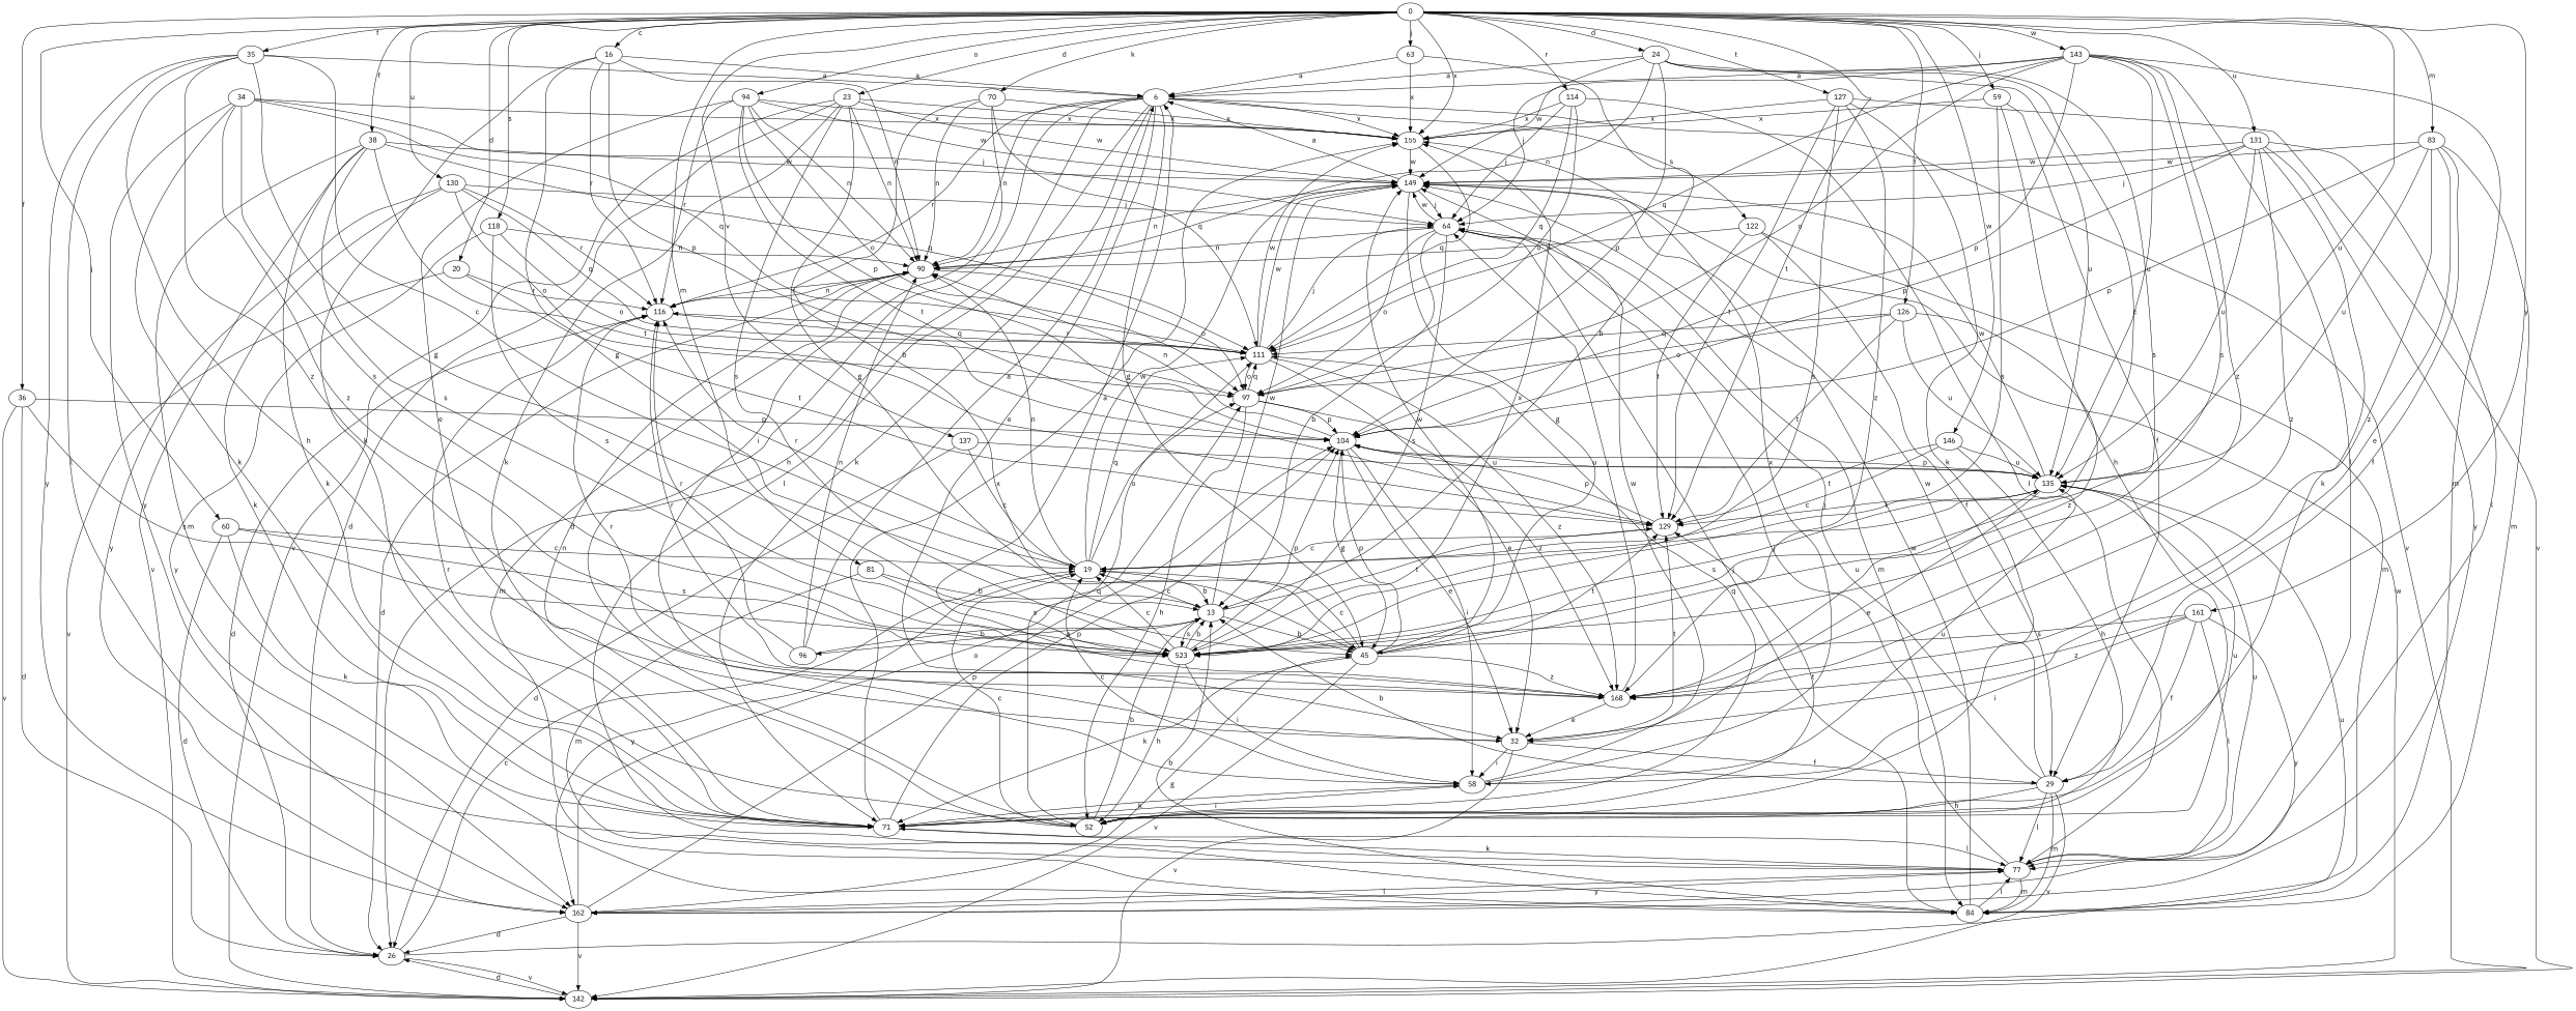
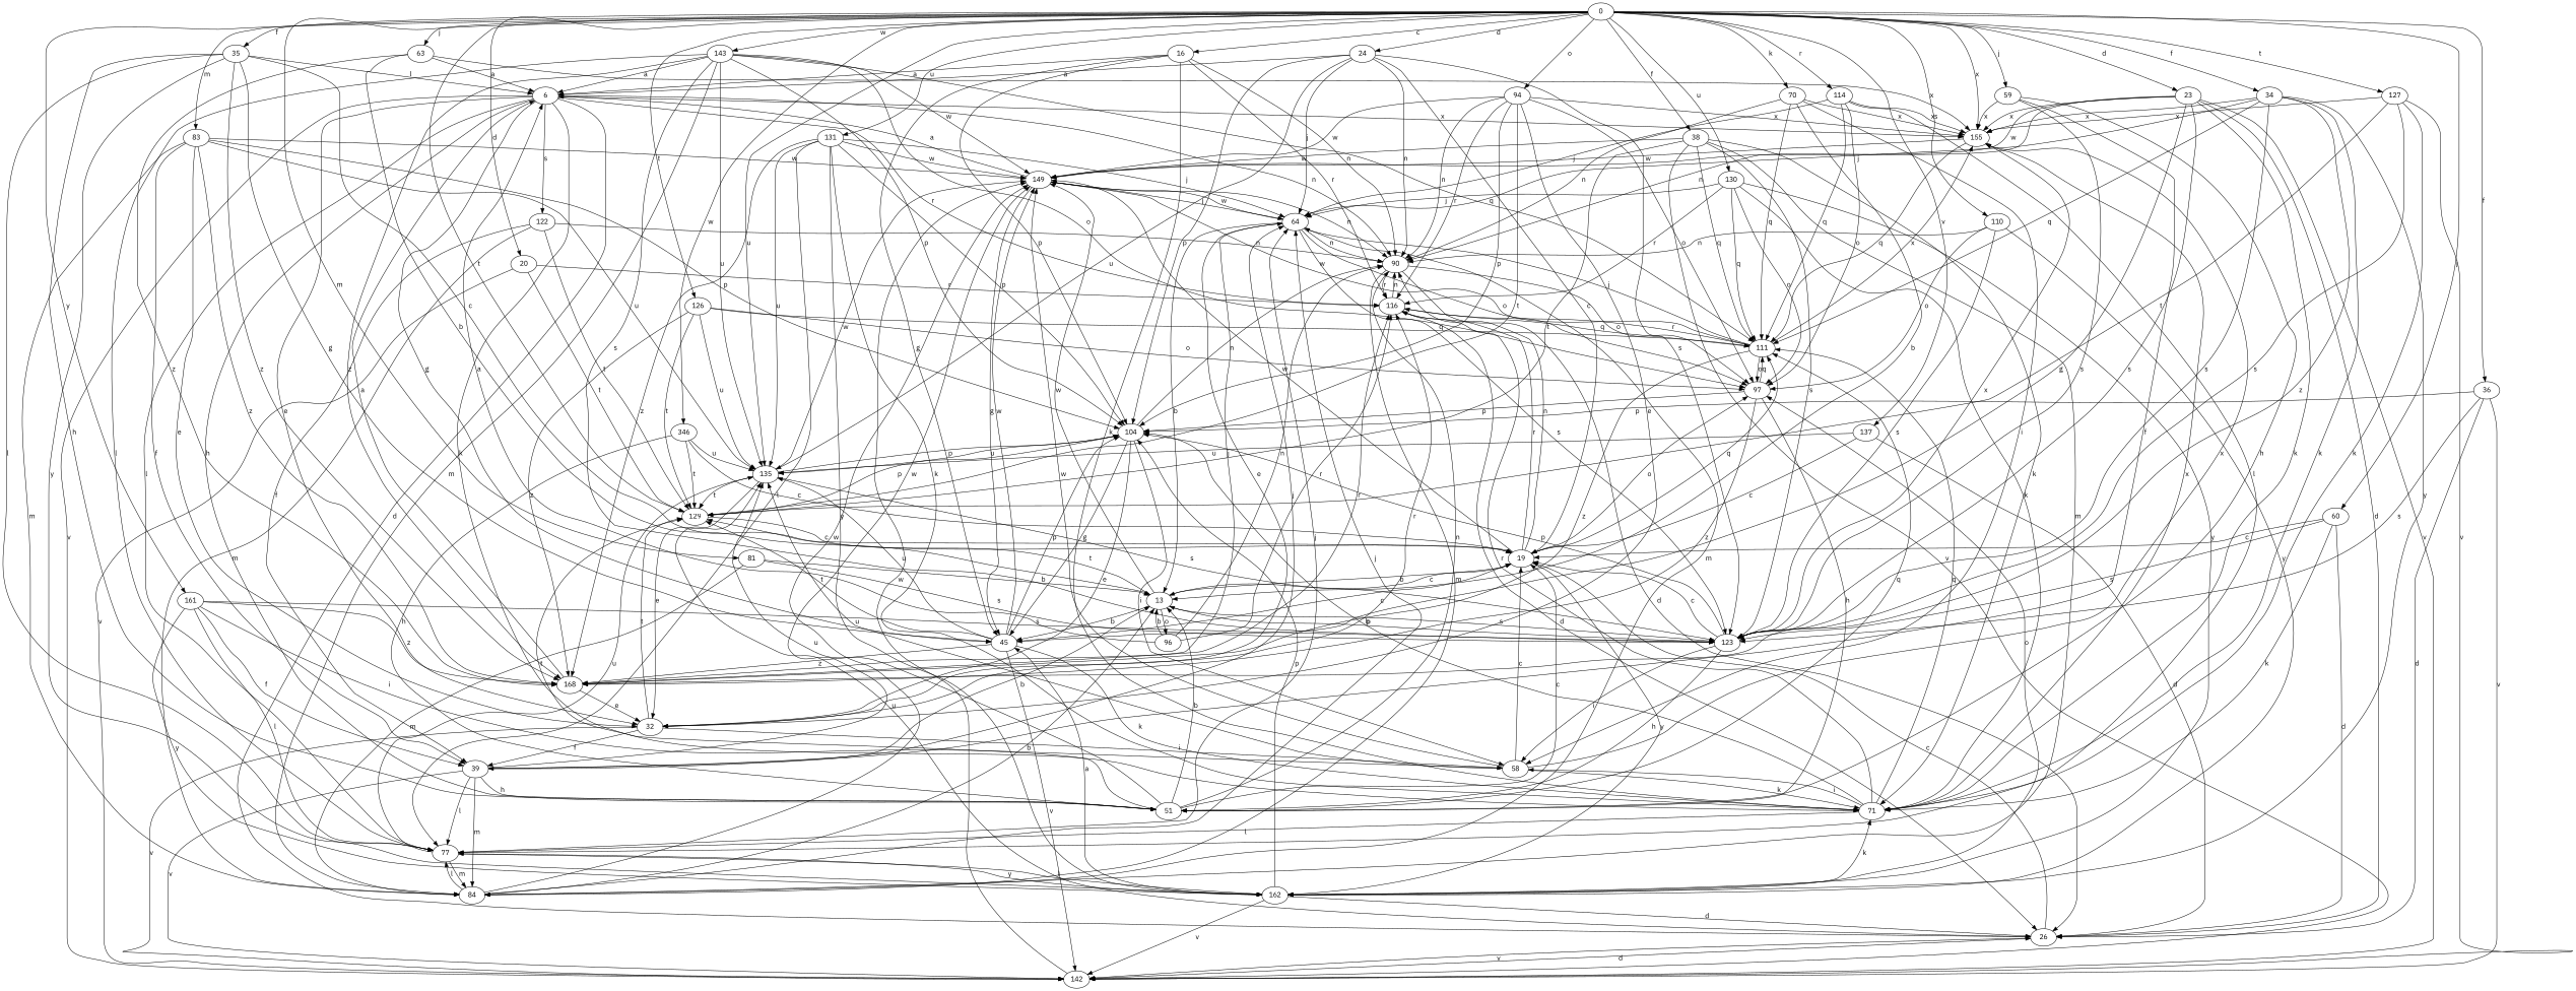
  strict digraph {
    fontname="IBM Plex Sans"
    node [fontname="IBM Plex Sans"]
    edge [fontname="IBM Plex Sans"]
    0
    16
    20
    23
    24
    34
    35
    36
    38
    59
    60
    63
    70
    81
    83
    94
    114
-   118
+   118 [label=110]
    126
    127
    129
    130
    131
    135
    137
    143
-   146
+   146 [label=346]
    155
    161
    6
    45
    71
    90
    116
    104
    142
    26
-   123 [label=523]
+   123
    149
    19
    64
    111
    162
    168
-   52
+   52 [label=51]
    77
    84
-   39 [label=29]
+   39
    13
    58
    32
    97
    122
    96
    0 -> 16 [label=c]
    0 -> 20 [label=d]
    0 -> 23 [label=d]
    0 -> 24 [label=d]
+   0 -> 34 [label=f]
    0 -> 35 [label=f]
    0 -> 36 [label=f]
    0 -> 38 [label=f]
    0 -> 59 [label=j]
    0 -> 60 [label=j]
    0 -> 63 [label=j]
    0 -> 70 [label=k]
    0 -> 81 [label=m]
    0 -> 83 [label=m]
    0 -> 94 [label=o]
    0 -> 114 [label=r]
    0 -> 118 [label=s]
    0 -> 126 [label=t]
    0 -> 127 [label=t]
    0 -> 129 [label=t]
    0 -> 130 [label=u]
    0 -> 131 [label=u]
    0 -> 135 [label=u]
    0 -> 137 [label=v]
    0 -> 143 [label=w]
    0 -> 146 [label=w]
    0 -> 155 [label=x]
    0 -> 161 [label=y]
    16 -> 6 [label=a]
    16 -> 45 [label=g]
    16 -> 71 [label=k]
    16 -> 90 [label=n]
    16 -> 116 [label=r]
    16 -> 104 [label=p]
    20 -> 129 [label=t]
    20 -> 116 [label=r]
    20 -> 142 [label=v]
    23 -> 155 [label=x]
    23 -> 45 [label=g]
    23 -> 71 [label=k]
    23 -> 90 [label=n]
    23 -> 142 [label=v]
    23 -> 26 [label=d]
    23 -> 123 [label=s]
    23 -> 149 [label=w]
    24 -> 135 [label=u]
    24 -> 6 [label=a]
    24 -> 90 [label=n]
    24 -> 104 [label=p]
    24 -> 123 [label=s]
    24 -> 19 [label=c]
    24 -> 64 [label=j]
    34 -> 155 [label=x]
    34 -> 71 [label=k]
    34 -> 123 [label=s]
    34 -> 64 [label=j]
    34 -> 111 [label=q]
    34 -> 162 [label=y]
    34 -> 168 [label=z]
-   35 -> 6 [label=a]
+   35 -> 6 [label=l]
    35 -> 45 [label=g]
    35 -> 19 [label=c]
    35 -> 162 [label=y]
    35 -> 168 [label=z]
    35 -> 52 [label=h]
    35 -> 77 [label=l]
    36 -> 104 [label=p]
    36 -> 142 [label=v]
    36 -> 26 [label=d]
    36 -> 123 [label=s]
    38 -> 129 [label=t]
    38 -> 71 [label=k]
    38 -> 142 [label=v]
    38 -> 123 [label=s]
    38 -> 149 [label=w]
    38 -> 111 [label=q]
    38 -> 84 [label=m]
    59 -> 155 [label=x]
    59 -> 123 [label=s]
    59 -> 52 [label=h]
    59 -> 39 [label=f]
    60 -> 71 [label=k]
    60 -> 26 [label=d]
    60 -> 123 [label=s]
    60 -> 19 [label=c]
    63 -> 155 [label=x]
    63 -> 6 [label=a]
-   127 -> 168 [label=z]
+   63 -> 168 [label=z]
    63 -> 13 [label=b]
    70 -> 155 [label=x]
    70 -> 90 [label=n]
    70 -> 111 [label=q]
    70 -> 13 [label=b]
    70 -> 58 [label=i]
    81 -> 123 [label=s]
    81 -> 84 [label=m]
    81 -> 13 [label=b]
    83 -> 135 [label=u]
    83 -> 104 [label=p]
    83 -> 149 [label=w]
    83 -> 168 [label=z]
    83 -> 84 [label=m]
    83 -> 39 [label=f]
    83 -> 32 [label=e]
    94 -> 129 [label=t]
    94 -> 155 [label=x]
    94 -> 90 [label=n]
    94 -> 116 [label=r]
    94 -> 104 [label=p]
    94 -> 149 [label=w]
    94 -> 32 [label=e]
    94 -> 97 [label=o]
    114 -> 155 [label=x]
    114 -> 64 [label=j]
    114 -> 111 [label=q]
    114 -> 77 [label=l]
    114 -> 97 [label=o]
    118 -> 90 [label=n]
    118 -> 123 [label=s]
    118 -> 162 [label=y]
    118 -> 97 [label=o]
    126 -> 129 [label=t]
    126 -> 135 [label=u]
    126 -> 111 [label=q]
    126 -> 168 [label=z]
    126 -> 97 [label=o]
    127 -> 129 [label=t]
    127 -> 155 [label=x]
    127 -> 71 [label=k]
    127 -> 142 [label=v]
    127 -> 123 [label=s]
    129 -> 104 [label=p]
    129 -> 19 [label=c]
    130 -> 71 [label=k]
    130 -> 116 [label=r]
    130 -> 64 [label=j]
    130 -> 111 [label=q]
    130 -> 162 [label=y]
    130 -> 97 [label=o]
    131 -> 135 [label=u]
    131 -> 71 [label=k]
    131 -> 104 [label=p]
    131 -> 149 [label=w]
    131 -> 64 [label=j]
    131 -> 162 [label=y]
    131 -> 168 [label=z]
    131 -> 77 [label=l]
    135 -> 129 [label=t]
    135 -> 104 [label=p]
    135 -> 123 [label=s]
    135 -> 149 [label=w]
    135 -> 32 [label=e]
    137 -> 135 [label=u]
    137 -> 26 [label=d]
    137 -> 19 [label=c]
    143 -> 135 [label=u]
    143 -> 6 [label=a]
    143 -> 104 [label=p]
    143 -> 123 [label=s]
    143 -> 149 [label=w]
    143 -> 111 [label=q]
    143 -> 168 [label=z]
    143 -> 77 [label=l]
    143 -> 84 [label=m]
    143 -> 97 [label=o]
    146 -> 129 [label=t]
    146 -> 135 [label=u]
    146 -> 19 [label=c]
    146 -> 52 [label=h]
    155 -> 149 [label=w]
    155 -> 111 [label=q]
    161 -> 123 [label=s]
    161 -> 162 [label=y]
    161 -> 168 [label=z]
    161 -> 77 [label=l]
    161 -> 39 [label=f]
    161 -> 58 [label=i]
    6 -> 155 [label=x]
    6 -> 45 [label=g]
    6 -> 71 [label=k]
    6 -> 90 [label=n]
    6 -> 116 [label=r]
    6 -> 142 [label=v]
    6 -> 26 [label=d]
    6 -> 52 [label=h]
    6 -> 77 [label=l]
    6 -> 32 [label=e]
    6 -> 122 [label=s]
    45 -> 129 [label=t]
    45 -> 135 [label=u]
    45 -> 71 [label=k]
    45 -> 104 [label=p]
    45 -> 142 [label=v]
    45 -> 149 [label=w]
    45 -> 19 [label=c]
    45 -> 168 [label=z]
    71 -> 155 [label=x]
    71 -> 116 [label=r]
    71 -> 104 [label=p]
    71 -> 111 [label=q]
    71 -> 77 [label=l]
    71 -> 58 [label=i]
    90 -> 116 [label=r]
    90 -> 26 [label=d]
    90 -> 84 [label=m]
    90 -> 97 [label=o]
    116 -> 90 [label=n]
    116 -> 26 [label=d]
    116 -> 111 [label=q]
    104 -> 135 [label=u]
    104 -> 45 [label=g]
    104 -> 90 [label=n]
    104 -> 58 [label=i]
    104 -> 32 [label=e]
    142 -> 26 [label=d]
    142 -> 149 [label=w]
    26 -> 135 [label=u]
    26 -> 142 [label=v]
    26 -> 19 [label=c]
    123 -> 155 [label=x]
    123 -> 104 [label=p]
    123 -> 19 [label=c]
    123 -> 52 [label=h]
    123 -> 13 [label=b]
    123 -> 58 [label=i]
    149 -> 6 [label=a]
    149 -> 45 [label=g]
    149 -> 90 [label=n]
    149 -> 64 [label=j]
    19 -> 90 [label=n]
    19 -> 116 [label=r]
    19 -> 149 [label=w]
    19 -> 111 [label=q]
    19 -> 162 [label=y]
    19 -> 13 [label=b]
    19 -> 97 [label=o]
    64 -> 90 [label=n]
    64 -> 123 [label=s]
    64 -> 149 [label=w]
    64 -> 84 [label=m]
    64 -> 13 [label=b]
    64 -> 97 [label=o]
-   111 -> 155 [label=w]
+   111 -> 155 [label=x]
    111 -> 116 [label=r]
    111 -> 149 [label=w]
    111 -> 64 [label=j]
    111 -> 168 [label=z]
-   111 -> 32 [label=e]
+   64 -> 32 [label=e]
    111 -> 97 [label=o]
-   162 -> 45 [label=g]
+   162 -> 45 [label=a]
    162 -> 104 [label=p]
    162 -> 142 [label=v]
    162 -> 26 [label=d]
    162 -> 77 [label=l]
    162 -> 97 [label=o]
    168 -> 6 [label=a]
    168 -> 116 [label=r]
    168 -> 64 [label=j]
    168 -> 32 [label=e]
    52 -> 129 [label=t]
    52 -> 135 [label=u]
    52 -> 90 [label=n]
    52 -> 19 [label=c]
    52 -> 111 [label=q]
    52 -> 13 [label=b]
    77 -> 135 [label=u]
-   77 -> 71 [label=k]
+   162 -> 71 [label=k]
    77 -> 64 [label=j]
    77 -> 162 [label=y]
    77 -> 84 [label=m]
    84 -> 149 [label=w]
    84 -> 64 [label=j]
    84 -> 77 [label=l]
    84 -> 13 [label=b]
    39 -> 142 [label=v]
    39 -> 149 [label=w]
    39 -> 64 [label=j]
    39 -> 52 [label=h]
    39 -> 77 [label=l]
    39 -> 84 [label=m]
    39 -> 13 [label=b]
    13 -> 129 [label=t]
    13 -> 45 [label=b]
    13 -> 123 [label=s]
    13 -> 149 [label=w]
    13 -> 19 [label=c]
    13 -> 96 [label=o]
    58 -> 135 [label=u]
    58 -> 155 [label=x]
    58 -> 71 [label=k]
    58 -> 149 [label=w]
    58 -> 19 [label=c]
    32 -> 129 [label=t]
    32 -> 116 [label=r]
    32 -> 142 [label=v]
    32 -> 39 [label=f]
    32 -> 58 [label=i]
    97 -> 104 [label=p]
    97 -> 111 [label=q]
    97 -> 168 [label=z]
    97 -> 52 [label=h]
    122 -> 129 [label=t]
    122 -> 90 [label=n]
    122 -> 84 [label=m]
    122 -> 39 [label=f]
    96 -> 6 [label=a]
    96 -> 90 [label=n]
    96 -> 116 [label=r]
    96 -> 13 [label=b]
  }
